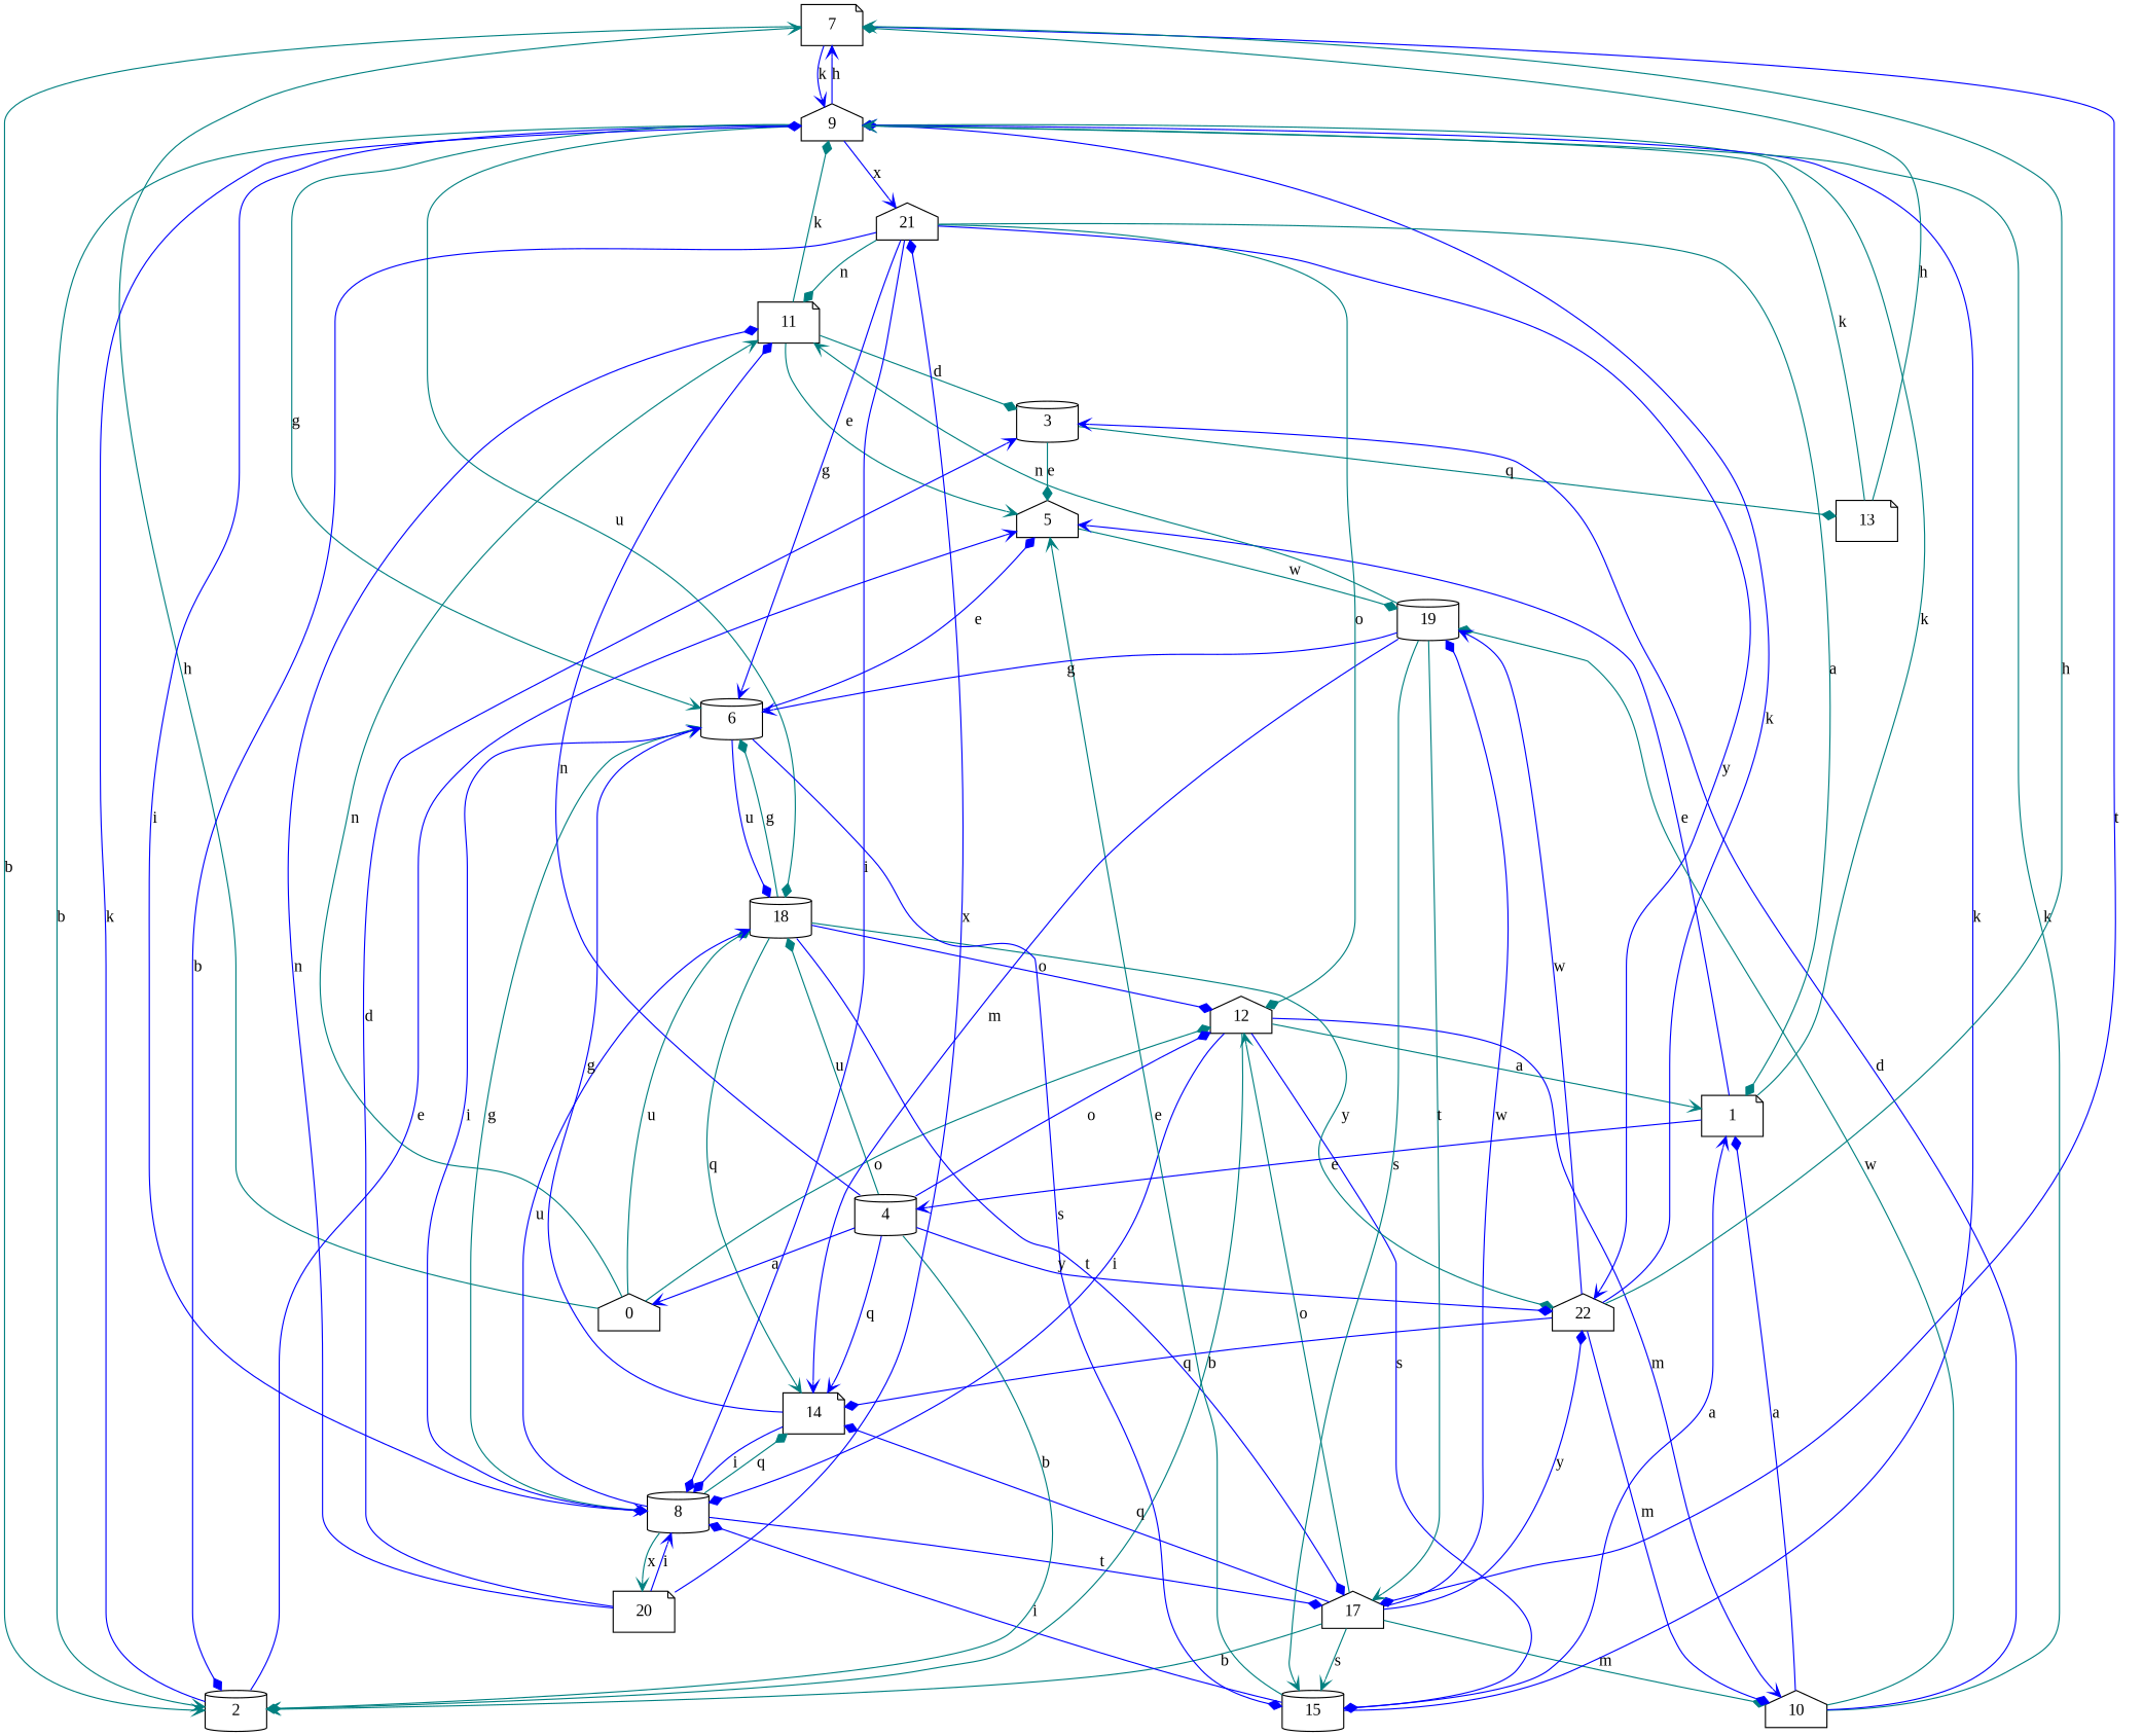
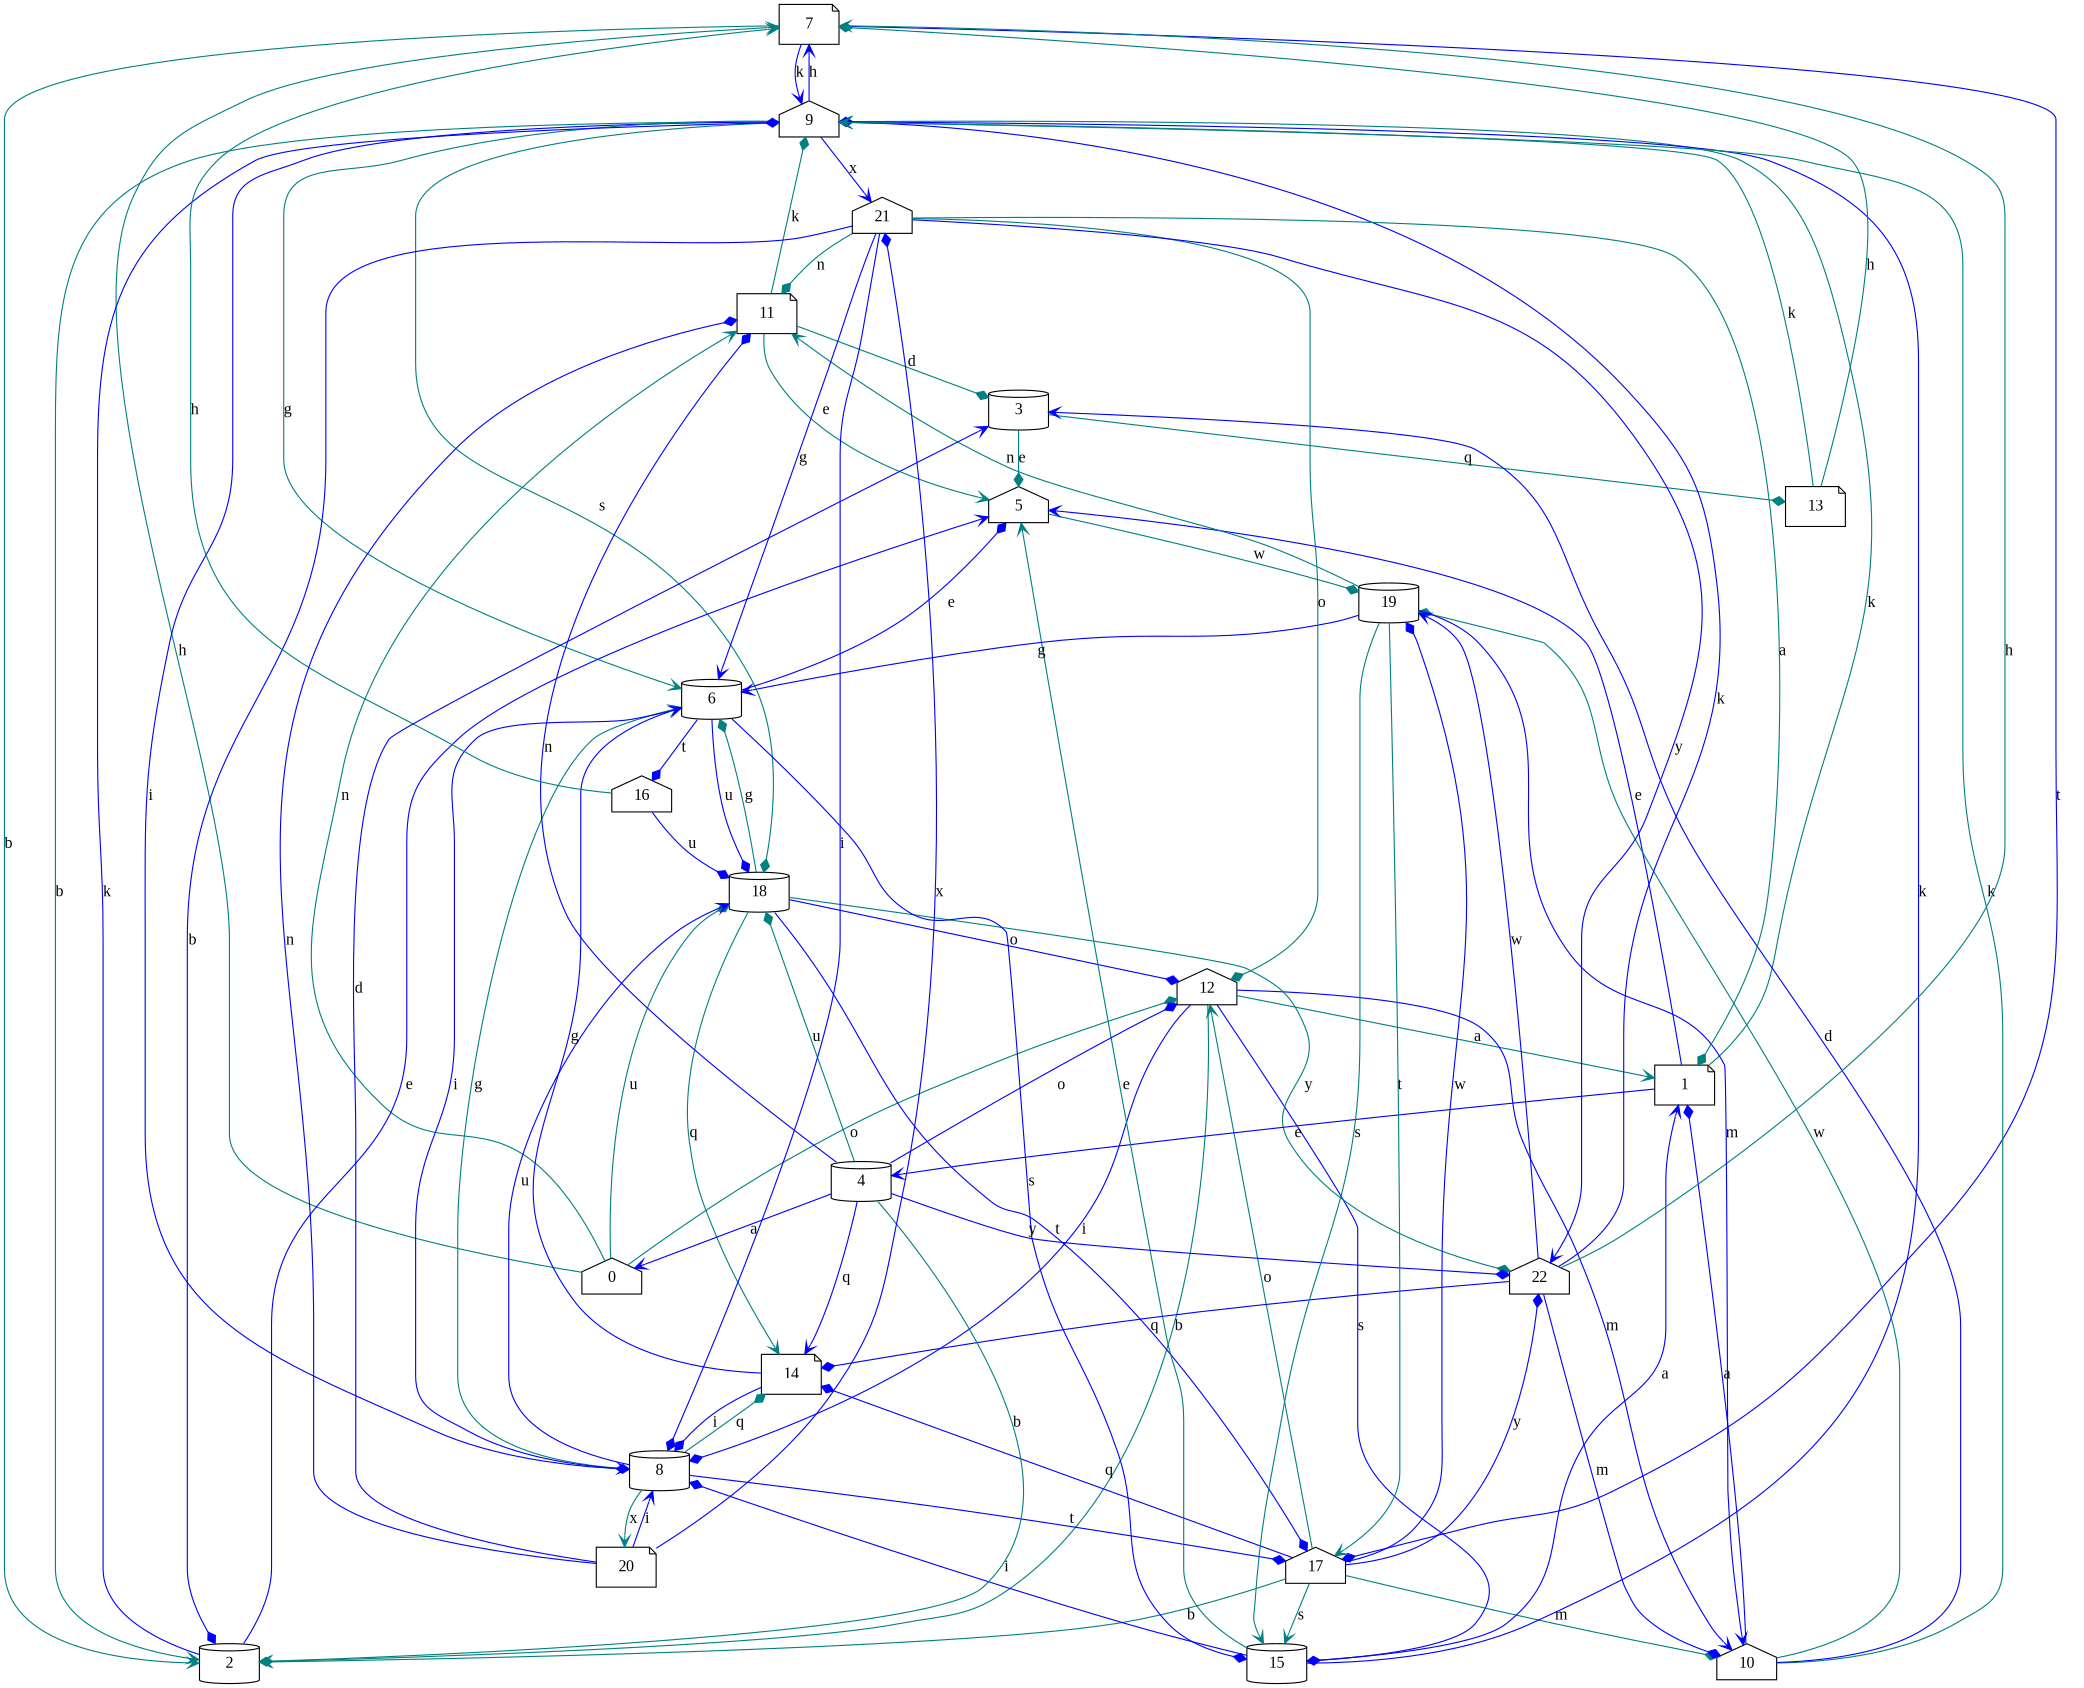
  strict digraph {
    fontname="Liberation Serif"
    node [fontname="Liberation Serif" shape=house]
    edge [arrowhead=diamond color=blue fontname="Liberation Serif"]
    7 [shape=note]
    0
    11 [shape=note]
    12
    18 [shape=cylinder]
    9
    2 [shape=cylinder]
    17
    5
    3 [shape=cylinder]
    1 [shape=note]
    8 [shape=cylinder]
    15 [shape=cylinder]
    10
    14 [shape=note]
    22
    6 [shape=cylinder]
    4 [shape=cylinder]
    19 [shape=cylinder]
    21
    13 [shape=note]
+   16
    20 [shape=note]
    7 -> 9 [arrowhead=vee label=k]
    7 -> 2 [arrowhead=vee color=teal label=b]
    7 -> 17 [label=t]
    0 -> 7 [arrowhead=vee color=teal label=h]
    0 -> 11 [arrowhead=vee color=teal label=n]
    0 -> 12 [color=teal label=o]
    0 -> 18 [color=teal label=u]
    11 -> 9 [color=teal label=k]
    11 -> 5 [arrowhead=vee color=teal label=e]
    11 -> 3 [color=teal label=d]
    12 -> 2 [color=teal label=b]
    12 -> 1 [arrowhead=vee color=teal label=a]
    12 -> 8 [label=i]
    12 -> 15 [label=s]
    12 -> 10 [arrowhead=vee label=m]
    18 -> 12 [label=o]
    18 -> 17 [label=t]
    18 -> 14 [arrowhead=vee color=teal label=q]
    18 -> 22 [color=teal label=y]
    18 -> 6 [color=teal label=g]
    9 -> 7 [arrowhead=vee label=h]
-   9 -> 18 [color=teal label=u]
+   9 -> 18 [color=teal label=s]
    9 -> 2 [arrowhead=vee color=teal label=b]
    9 -> 8 [label=i]
    9 -> 6 [arrowhead=vee color=teal label=g]
    9 -> 21 [arrowhead=vee label=x]
    2 -> 9 [label=k]
    2 -> 5 [arrowhead=vee label=e]
    17 -> 12 [arrowhead=vee color=teal label=o]
    17 -> 2 [arrowhead=vee color=teal label=b]
    17 -> 15 [arrowhead=vee color=teal label=s]
    17 -> 10 [color=teal label=m]
    17 -> 14 [label=q]
    17 -> 22 [label=y]
    17 -> 19 [label=w]
    5 -> 19 [color=teal label=w]
    3 -> 5 [color=teal label=e]
    3 -> 13 [color=teal label=q]
    1 -> 9 [color=teal label=k]
    1 -> 5 [arrowhead=vee label=e]
    1 -> 4 [arrowhead=vee label=e]
    8 -> 18 [arrowhead=vee label=u]
    8 -> 17 [label=t]
    8 -> 14 [color=teal label=q]
    8 -> 6 [arrowhead=vee color=teal label=g]
    8 -> 20 [arrowhead=vee color=teal label=x]
    15 -> 9 [label=k]
    15 -> 5 [arrowhead=vee color=teal label=e]
    15 -> 1 [arrowhead=vee label=a]
    15 -> 8 [label=i]
    10 -> 9 [arrowhead=vee color=teal label=k]
    10 -> 3 [arrowhead=vee label=d]
    10 -> 1 [label=a]
    10 -> 19 [color=teal label=w]
    14 -> 8 [label=i]
    14 -> 6 [arrowhead=vee label=g]
    22 -> 7 [arrowhead=vee color=teal label=h]
    22 -> 9 [arrowhead=vee label=k]
    22 -> 10 [label=m]
    22 -> 14 [label=q]
    22 -> 19 [arrowhead=vee label=w]
    6 -> 18 [label=u]
    6 -> 5 [label=e]
    6 -> 8 [arrowhead=vee label=i]
    6 -> 15 [label=s]
+   6 -> 16 [label=t]
    4 -> 0 [arrowhead=vee label=a]
    4 -> 11 [label=n]
    4 -> 12 [label=o]
    4 -> 18 [color=teal label=u]
    4 -> 2 [arrowhead=vee color=teal label=b]
    4 -> 14 [arrowhead=vee label=q]
    4 -> 22 [label=y]
    19 -> 11 [arrowhead=vee color=teal label=n]
    19 -> 17 [arrowhead=vee color=teal label=t]
    19 -> 15 [arrowhead=vee color=teal label=s]
-   19 -> 14 [arrowhead=vee label=m]
+   19 -> 10 [arrowhead=vee label=m]
    19 -> 6 [arrowhead=vee label=g]
    21 -> 11 [color=teal label=n]
    21 -> 12 [color=teal label=o]
    21 -> 2 [label=b]
    21 -> 1 [color=teal label=a]
    21 -> 8 [label=i]
    21 -> 22 [arrowhead=vee label=y]
    21 -> 6 [arrowhead=vee label=g]
    13 -> 7 [color=teal label=h]
    13 -> 9 [arrowhead=vee color=teal label=k]
+   16 -> 7 [arrowhead=vee color=teal label=h]
+   16 -> 18 [label=u]
    20 -> 11 [label=n]
    20 -> 3 [arrowhead=vee label=d]
    20 -> 8 [arrowhead=vee label=i]
    20 -> 21 [label=x]
  }
